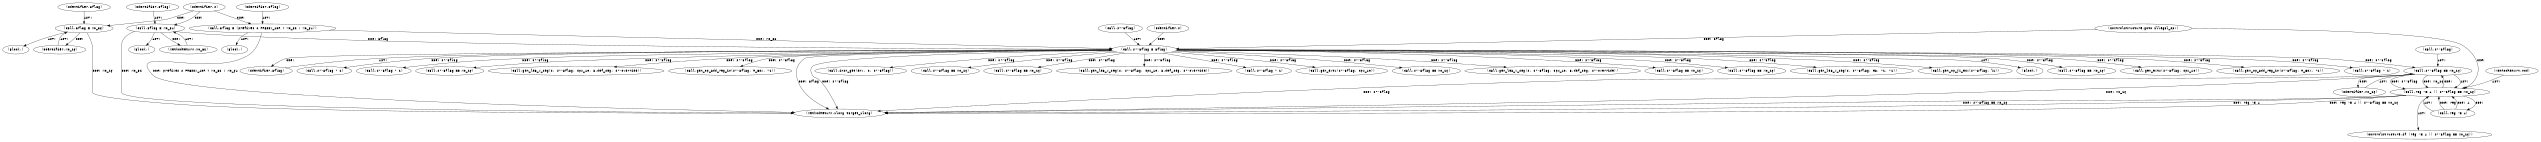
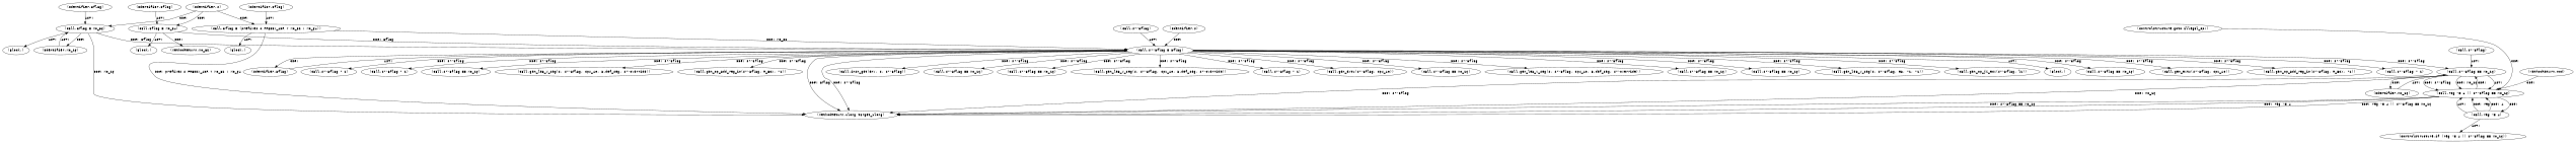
  digraph {
    fontname="DejaVu Sans Mono"
    node [fontname="DejaVu Sans Mono"]
    edge [fontname="DejaVu Sans Mono"]
    n1 [label="(Call,s->aflag == MO_16)"]
    n2 [label="(Call,reg >= 4 || s->aflag == MO_16)"]
    n3 [label="(MethodReturn,ulong target_ulong)"]
    n4 [label="(Identifier,MO_16)"]
    n5 [label="(ControlStructure,if (reg >= 4 || s->aflag == MO_16))"]
    n6 [label="(Call,reg >= 4)"]
    n7 [label="(Call,s->aflag = aflag)"]
    n8 [label="(Call,insn_get(env, s, s->aflag))"]
    n9 [label="(Call,s->aflag == MO_16)"]
    n10 [label="(Call,s->aflag == MO_16)"]
    n11 [label="(Call,gen_lea_v_seg(s, s->aflag, cpu_A0, a.def_seg, s->override))"]
    n12 [label="(Call,s->aflag - 1)"]
    n13 [label="(Call,gen_extu(s->aflag, cpu_A0))"]
    n14 [label="(Call,s->aflag == MO_16)"]
    n15 [label="(Call,gen_lea_v_seg(s, s->aflag, cpu_A0, a.def_seg, s->override))"]
    n16 [label="(Call,s->aflag == MO_16)"]
    n17 [label="(Call,s->aflag == MO_16)"]
    n18 [label="(Call,gen_lea_v_seg(s, s->aflag, ea, -1, -1))"]
    n19 [label="(Call,gen_op_jz_ecx(s->aflag, l1))"]
    n20 [label="(Block,)"]
    n21 [label="(Call,s->aflag == MO_16)"]
    n22 [label="(Call,gen_extu(s->aflag, cpu_A0))"]
    n23 [label="(Call,gen_op_add_reg_im(s->aflag, R_ECX, -1))"]
    n24 [label="(Call,s->aflag - 1)"]
    n25 [label="(Identifier,aflag)"]
    n26 [label="(Call,s->aflag - 1)"]
    n27 [label="(Call,s->aflag - 1)"]
    n28 [label="(Call,s->aflag == MO_16)"]
    n29 [label="(Call,gen_lea_v_seg(s, s->aflag, cpu_A0, a.def_seg, s->override))"]
    n30 [label="(Call,gen_op_add_reg_im(s->aflag, R_ECX, -1))"]
    n31 [label="(Call,aflag = MO_34)"]
    n32 [label="(Block,)"]
    n33 [label="(MethodReturn,MO_32)"]
    n34 [label="(Call,aflag = MO_36)"]
    n35 [label="(Identifier,MO_16)"]
    n36 [label="(Block,)"]
    n37 [label="(Call,aflag = (prefixes & PREFIX_ADR ? MO_32 : MO_64))"]
    n38 [label="(Block,)"]
    n39 [label="(Identifier,aflag)"]
    n40 [label="(Call,s->aflag)"]
    n41 [label="(Identifier,s)"]
    n42 [label="(Identifier,aflag)"]
    n43 [label="(Identifier,aflag)"]
    n44 [label="(Identifier,s)"]
    n45 [label="(MethodReturn,mod)"]
    n46 [label="(ControlStructure,goto illegal_op;)"]
    n47 [label="(Call,s->aflag)"]
    n1 -> n2 [label="AST: "]
    n1 -> n2 [label="DDG: s->aflag"]
    n1 -> n2 [label="DDG: MO_16"]
    n1 -> n3 [label="DDG: s->aflag"]
    n1 -> n3 [label="DDG: MO_16"]
    n1 -> n4 [label="CFG: "]
    n2 -> n1 [label="CFG: "]
    n2 -> n3 [label="DDG: reg >= 4"]
    n2 -> n3 [label="DDG: reg >= 4 || s->aflag == MO_16"]
    n2 -> n3 [label="DDG: s->aflag == MO_16"]
-   n2 -> n5 [label="AST: "]
+   n6 -> n5 [label="AST: "]
    n2 -> n6 [label="CFG: "]
    n4 -> n1 [label="AST: "]
    n6 -> n2 [label="AST: "]
    n6 -> n2 [label="DDG: reg"]
    n6 -> n2 [label="DDG: 4"]
    n7 -> n1 [label="DDG: s->aflag"]
    n7 -> n3 [label="DDG: aflag"]
    n7 -> n3 [label="DDG: s->aflag"]
    n7 -> n8 [label="DDG: s->aflag"]
    n7 -> n9 [label="DDG: s->aflag"]
    n7 -> n10 [label="DDG: s->aflag"]
    n7 -> n11 [label="DDG: s->aflag"]
    n7 -> n12 [label="DDG: s->aflag"]
    n7 -> n13 [label="DDG: s->aflag"]
    n7 -> n14 [label="DDG: s->aflag"]
    n7 -> n15 [label="DDG: s->aflag"]
    n7 -> n16 [label="DDG: s->aflag"]
    n7 -> n17 [label="DDG: s->aflag"]
    n7 -> n18 [label="DDG: s->aflag"]
    n7 -> n19 [label="DDG: s->aflag"]
    n7 -> n20 [label="AST: "]
    n7 -> n21 [label="DDG: s->aflag"]
    n7 -> n22 [label="DDG: s->aflag"]
    n7 -> n23 [label="DDG: s->aflag"]
    n7 -> n24 [label="DDG: s->aflag"]
    n7 -> n25 [label="CFG: "]
    n7 -> n26 [label="DDG: s->aflag"]
    n7 -> n27 [label="DDG: s->aflag"]
    n7 -> n28 [label="DDG: s->aflag"]
    n7 -> n29 [label="DDG: s->aflag"]
    n7 -> n30 [label="DDG: s->aflag"]
    n25 -> n7 [label="AST: "]
-   n31 -> n3 [label="DDG: MO_32"]
    n31 -> n7 [label="DDG: aflag"]
    n31 -> n32 [label="AST: "]
    n31 -> n33 [label="CFG: "]
-   n33 -> n31 [label="AST: "]
    n34 -> n3 [label="DDG: MO_16"]
-   n46 -> n7 [label="DDG: aflag"]
+   n34 -> n7 [label="DDG: aflag"]
    n34 -> n35 [label="CFG: "]
    n34 -> n36 [label="AST: "]
    n35 -> n34 [label="AST: "]
    n37 -> n3 [label="DDG: prefixes & PREFIX_ADR ? MO_32 : MO_64"]
    n37 -> n7 [label="DDG: MO_32"]
    n37 -> n38 [label="AST: "]
    n39 -> n37 [label="AST: "]
    n40 -> n1 [label="AST: "]
    n41 -> n31 [label="CFG: "]
    n41 -> n34 [label="CFG: "]
    n41 -> n37 [label="CFG: "]
    n42 -> n34 [label="AST: "]
    n43 -> n31 [label="AST: "]
    n44 -> n7 [label="CFG: "]
-   n45 -> n2 [label="AST: "]
+   n45 -> n2 [label="CFG: "]
    n46 -> n2 [label="CFG: "]
    n47 -> n7 [label="AST: "]
  }
